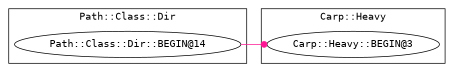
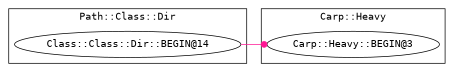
  digraph {
    rankdir=LR
    fontname="DejaVu Sans Mono"
    node [color=black fontname="DejaVu Sans Mono"]
    "Carp::Heavy::BEGIN@3"
-   "Path::Class::Dir::BEGIN@14"
+   "Path::Class::Dir::BEGIN@14" [label="Class::Class::Dir::BEGIN@14"]
    subgraph cluster_1 {
      label="Carp::Heavy"
      "Carp::Heavy::BEGIN@3"
    }
    subgraph cluster_2 {
      label="Path::Class::Dir"
      "Path::Class::Dir::BEGIN@14"
    }
    "Path::Class::Dir::BEGIN@14" -> "Carp::Heavy::BEGIN@3" [color=deeppink arrowhead=dot fontname="DejaVu Sans Mono"]
  }
